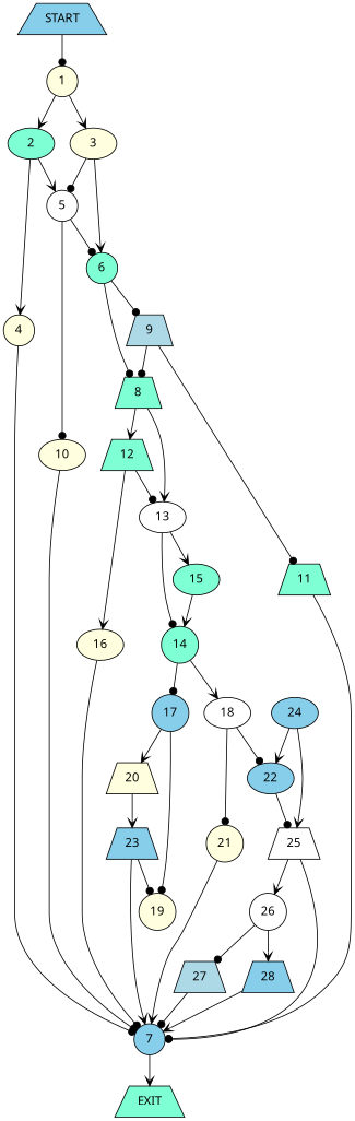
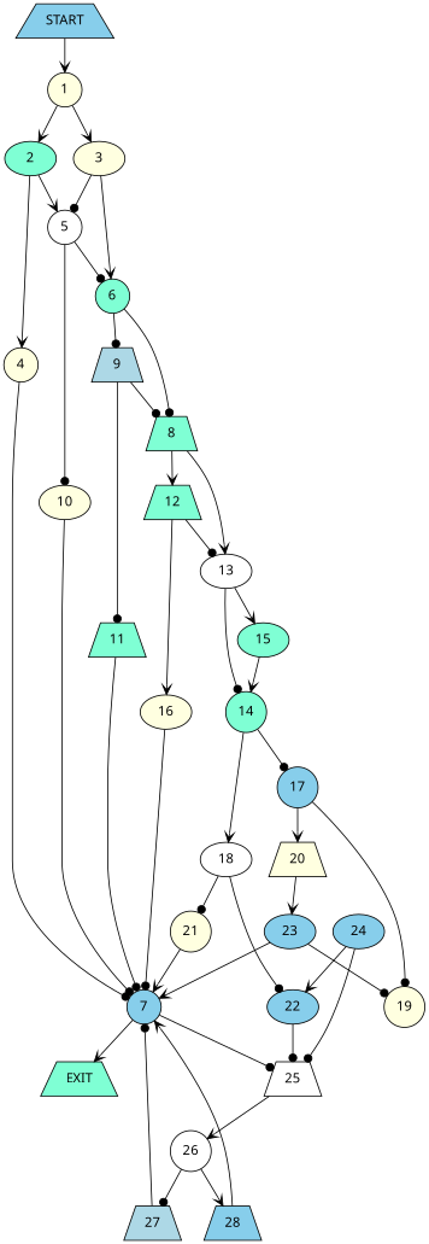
  digraph {
    fontname="Noto Sans"
    node [fillcolor=lightyellow fontname="Noto Sans" shape=trapezium style=filled]
    edge [arrowhead=dot fontname="Noto Sans"]
    n1 [fillcolor=skyblue label=START]
    1 [shape=circle]
    2 [fillcolor=aquamarine shape=ellipse]
    3 [shape=ellipse]
    n5 [fillcolor=aquamarine label=EXIT]
    4 [shape=circle]
    5 [fillcolor=white shape=circle]
    6 [fillcolor=aquamarine shape=circle]
    7 [fillcolor=skyblue shape=circle]
    10 [shape=ellipse]
    8 [fillcolor=aquamarine]
    9 [fillcolor=lightblue]
    12 [fillcolor=aquamarine]
    13 [fillcolor=white shape=ellipse]
    11 [fillcolor=aquamarine]
    16 [shape=ellipse]
    14 [fillcolor=aquamarine shape=circle]
    15 [fillcolor=aquamarine shape=ellipse]
    17 [fillcolor=skyblue shape=circle]
    18 [fillcolor=white shape=ellipse]
    19 [shape=circle]
    20
    21 [shape=circle]
    22 [fillcolor=skyblue shape=ellipse]
-   23 [fillcolor=skyblue]
+   23 [fillcolor=skyblue shape=ellipse]
    25 [fillcolor=white]
    24 [fillcolor=skyblue shape=ellipse]
    26 [fillcolor=white shape=circle]
    27 [fillcolor=lightblue]
    28 [fillcolor=skyblue]
-   n1 -> 1
+   n1 -> 1 [arrowhead=vee]
    1 -> 2 [arrowhead=vee]
    1 -> 3 [arrowhead=vee]
    2 -> 4 [arrowhead=vee]
    2 -> 5 [arrowhead=vee]
    3 -> 5
    3 -> 6 [arrowhead=vee]
    4 -> 7
    5 -> 6
    5 -> 10
    6 -> 8
    6 -> 9
    7 -> n5 [arrowhead=vee]
    10 -> 7
    8 -> 12 [arrowhead=vee]
    8 -> 13 [arrowhead=vee]
    9 -> 8
    9 -> 11
    12 -> 13
    12 -> 16 [arrowhead=vee]
    13 -> 14
    13 -> 15 [arrowhead=vee]
    11 -> 7
    16 -> 7
    14 -> 17
    14 -> 18 [arrowhead=vee]
    15 -> 14 [arrowhead=vee]
    17 -> 19
    17 -> 20 [arrowhead=vee]
    18 -> 21
    18 -> 22
    20 -> 23 [arrowhead=vee]
    21 -> 7 [arrowhead=vee]
    22 -> 25
    23 -> 7 [arrowhead=vee]
    23 -> 19
-   25 -> 7
+   7 -> 25
    25 -> 26 [arrowhead=vee]
    24 -> 22 [arrowhead=vee]
-   24 -> 25 [arrowhead=vee]
+   24 -> 25
    26 -> 27
    26 -> 28 [arrowhead=vee]
    27 -> 7
    28 -> 7 [arrowhead=vee]
  }
